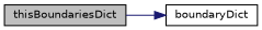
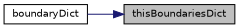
  digraph {
    rankdir=RL
    node [color=black fontname=Helvetica fontsize=10 shape=record style=filled]
    n1 [fillcolor=grey75 fontcolor=black height=0.2 label=thisBoundariesDict width=0.4]
    n2 [fillcolor=white height=0.2 label=boundaryDict width=0.4]
-   n2 -> n1 [color=midnightblue dir=back fontname=Helvetica fontsize=10 labelfontname=Helvetica labelfontsize=10 style=solid]
+   n1 -> n2 [color=midnightblue dir=back fontname=Helvetica fontsize=10 labelfontname=Helvetica labelfontsize=10 style=solid]
  }
